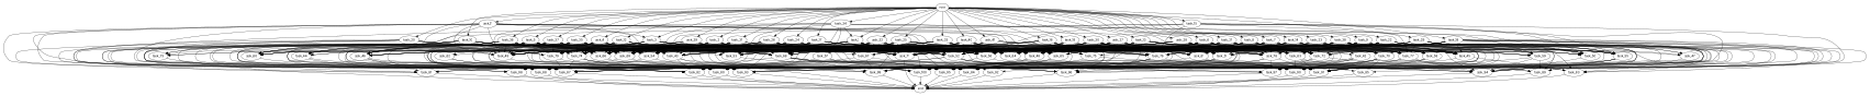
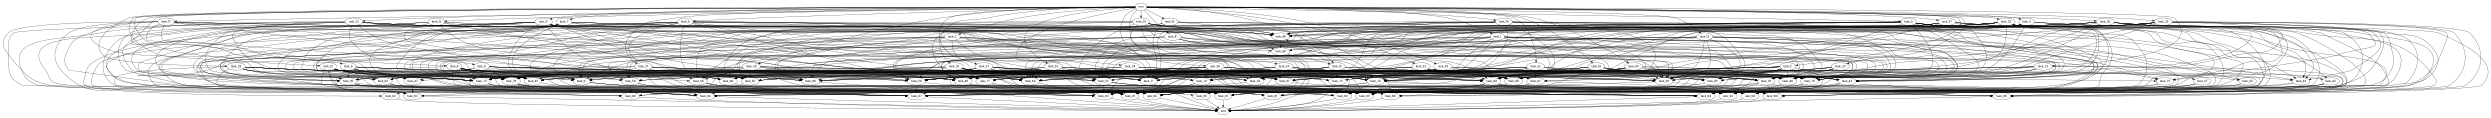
  digraph {
    fontname=Inter
    node [fontname=Inter]
    edge [fontname=Inter]
    task_15
    task_77
    task_55
    task_60
    task_56
    task_76
    task_66
    task_50
    task_93
    task_91
    task_94
    task_95
    task_90
    task_84
    task_99
    task_87
    task_100
    task_96
    end
    task_62
    task_59
    task_89
    task_20
    task_73
    task_54
    task_81
    task_71
    task_49
    task_69
    task_88
    task_17
    task_45
    task_48
    task_53
    task_80
    task_43
    task_68
    task_72
    task_83
    task_98
    task_92
    task_82
    task_97
    task_24
    task_74
    task_67
    task_79
    task_52
    task_85
    task_23
    task_61
    task_42
    task_63
    task_11
    task_64
    task_46
    task_65
    task_13
    task_47
    task_78
    task_51
    task_58
    task_16
    task_70
    task_30
    task_34
    task_25
    task_44
    task_29
    task_2
    task_4
    task_36
    task_5
    task_31
    task_1
    task_57
    task_19
    task_75
    task_40
    task_6
    task_22
    task_3
    task_14
    task_18
    task_10
    task_21
    task_32
    task_12
    task_9
    task_26
    task_41
    task_27
    task_39
    task_38
    task_28
    task_8
    task_33
    root
    task_7
    task_35
    task_37
    task_15 -> task_77
    task_15 -> task_55
    task_15 -> task_60
    task_15 -> task_56
    task_15 -> task_76
    task_15 -> task_66
    task_15 -> task_50
    task_15 -> task_93
    task_15 -> task_91
    task_77 -> task_94
    task_77 -> task_95
    task_77 -> task_90
    task_55 -> task_94
    task_55 -> task_90
    task_55 -> task_84
    task_55 -> task_99
    task_60 -> task_87
    task_56 -> task_91
    task_56 -> task_100
    task_76 -> task_95
    task_76 -> task_90
    task_76 -> task_84
    task_76 -> task_100
    task_76 -> task_96
    task_66 -> end
    task_50 -> task_94
    task_93 -> end
    task_91 -> end
    task_94 -> end
    task_95 -> end
    task_90 -> end
    task_84 -> end
    task_99 -> end
    task_87 -> end
    task_100 -> end
    task_96 -> end
    task_62 -> task_93
    task_62 -> task_100
    task_59 -> task_94
    task_59 -> task_87
    task_59 -> task_89
    task_89 -> end
    task_20 -> task_56
    task_20 -> task_94
    task_20 -> task_84
    task_20 -> task_87
    task_20 -> task_73
    task_20 -> task_54
    task_20 -> task_81
    task_20 -> task_71
    task_20 -> task_49
    task_20 -> task_69
    task_73 -> end
    task_54 -> task_95
    task_54 -> task_87
    task_81 -> end
    task_71 -> end
    task_49 -> task_99
    task_69 -> task_95
    task_69 -> task_88
    task_88 -> end
    task_17 -> task_77
    task_17 -> task_66
    task_17 -> task_50
    task_17 -> task_87
    task_17 -> task_88
    task_17 -> task_45
    task_17 -> task_48
    task_17 -> task_53
    task_17 -> task_80
    task_17 -> task_43
    task_17 -> task_68
    task_17 -> task_72
    task_45 -> task_95
    task_45 -> task_83
    task_48 -> task_81
    task_48 -> task_98
    task_53 -> task_92
    task_80 -> end
    task_43 -> task_93
    task_43 -> task_99
    task_43 -> task_82
    task_68 -> task_91
    task_68 -> task_95
    task_68 -> task_99
    task_68 -> task_100
    task_68 -> task_96
    task_68 -> task_81
    task_72 -> task_94
    task_72 -> task_82
    task_72 -> task_97
    task_83 -> end
    task_98 -> end
    task_92 -> end
    task_82 -> end
    task_97 -> end
    task_24 -> task_90
    task_24 -> task_54
    task_24 -> task_71
    task_24 -> task_69
    task_24 -> task_45
    task_24 -> task_72
    task_24 -> task_74
    task_24 -> task_67
    task_24 -> task_79
    task_24 -> task_52
    task_74 -> task_93
    task_74 -> task_90
    task_74 -> task_87
    task_74 -> task_80
    task_67 -> task_99
    task_67 -> task_80
    task_67 -> task_83
    task_79 -> task_84
    task_79 -> task_87
    task_52 -> task_93
    task_52 -> task_91
    task_52 -> task_90
    task_52 -> task_80
    task_52 -> task_97
    task_85 -> end
    task_23 -> task_76
    task_23 -> task_50
    task_23 -> task_91
    task_23 -> task_84
    task_23 -> task_45
    task_23 -> task_43
    task_23 -> task_72
    task_23 -> task_79
    task_23 -> task_61
    task_23 -> task_42
    task_61 -> task_91
    task_61 -> task_99
    task_42 -> task_93
    task_42 -> task_90
    task_42 -> task_82
    task_42 -> task_97
    task_63 -> task_91
    task_63 -> task_90
    task_63 -> task_89
    task_11 -> task_60
    task_11 -> task_56
    task_11 -> task_84
    task_11 -> task_87
    task_11 -> task_54
    task_11 -> task_49
    task_11 -> task_88
-   task_11 -> task_3
+   task_11 -> task_45
    task_11 -> task_82
    task_11 -> task_79
    task_11 -> task_52
    task_11 -> task_61
    task_11 -> task_64
    task_11 -> task_46
    task_11 -> task_65
    task_64 -> task_90
    task_46 -> task_87
    task_46 -> task_81
    task_46 -> task_82
    task_65 -> task_95
    task_65 -> task_84
    task_13 -> task_60
    task_13 -> task_76
    task_13 -> task_66
    task_13 -> task_94
    task_13 -> task_87
    task_13 -> task_96
    task_13 -> task_54
    task_13 -> task_71
    task_13 -> task_69
    task_13 -> task_83
    task_13 -> task_82
    task_13 -> task_52
    task_13 -> task_63
    task_13 -> task_47
    task_13 -> task_78
    task_13 -> task_51
    task_47 -> task_83
    task_78 -> task_93
    task_78 -> task_91
    task_78 -> task_95
    task_78 -> task_97
    task_51 -> task_95
    task_51 -> task_84
    task_51 -> task_87
    task_58 -> task_91
    task_58 -> task_90
    task_58 -> task_87
    task_16 -> task_77
    task_16 -> task_56
    task_16 -> task_76
    task_16 -> task_62
    task_16 -> task_80
    task_16 -> task_43
    task_16 -> task_68
    task_16 -> task_72
    task_16 -> task_74
    task_16 -> task_46
    task_16 -> task_65
    task_16 -> task_51
    task_16 -> task_70
    task_70 -> task_91
    task_70 -> task_90
    task_70 -> task_84
    task_70 -> task_97
    task_70 -> task_85
    task_30 -> task_77
    task_30 -> task_55
    task_30 -> task_60
    task_30 -> task_76
    task_30 -> task_66
    task_30 -> task_90
    task_30 -> task_73
    task_30 -> task_71
    task_30 -> task_69
    task_30 -> task_88
    task_30 -> task_53
    task_30 -> task_61
    task_30 -> task_64
    task_30 -> task_78
    task_30 -> task_51
    task_30 -> task_70
-   task_34 -> task_1
+   task_34 -> task_56
    task_34 -> task_50
    task_34 -> task_87
    task_34 -> task_59
    task_34 -> task_54
    task_34 -> task_49
    task_34 -> task_53
    task_34 -> task_68
    task_34 -> task_74
    task_34 -> task_65
    task_25 -> task_93
    task_25 -> task_94
    task_25 -> task_95
    task_25 -> task_84
    task_25 -> task_99
    task_25 -> task_100
    task_25 -> task_71
    task_25 -> task_45
    task_25 -> task_48
    task_25 -> task_68
    task_25 -> task_74
    task_25 -> task_79
    task_25 -> task_52
    task_25 -> task_64
    task_25 -> task_65
    task_25 -> task_51
    task_25 -> task_44
    task_44 -> task_93
    task_44 -> task_88
    task_29 -> task_77
    task_29 -> task_55
    task_29 -> task_84
    task_29 -> task_87
    task_29 -> task_89
    task_29 -> task_54
    task_29 -> task_72
    task_29 -> task_83
    task_29 -> task_74
    task_29 -> task_64
    task_29 -> task_46
    task_29 -> task_47
    task_29 -> task_70
    task_2 -> task_56
    task_2 -> task_66
    task_2 -> task_50
    task_2 -> task_93
    task_2 -> task_95
    task_2 -> task_71
    task_2 -> task_49
    task_2 -> task_43
    task_2 -> task_98
    task_2 -> task_74
    task_2 -> task_64
    task_2 -> task_78
    task_2 -> task_51
    task_4 -> task_60
    task_4 -> task_50
    task_4 -> task_93
    task_4 -> task_91
-   task_4 -> task_87
+   task_4 -> task_83
    task_4 -> task_49
    task_4 -> task_69
    task_4 -> task_45
    task_4 -> task_80
    task_4 -> task_72
    task_4 -> task_82
    task_4 -> task_74
    task_4 -> task_64
    task_4 -> task_46
    task_4 -> task_65
    task_4 -> task_78
    task_36 -> task_60
    task_36 -> task_100
    task_36 -> task_54
    task_36 -> task_81
    task_36 -> task_71
    task_36 -> task_49
    task_36 -> task_68
    task_36 -> task_82
    task_36 -> task_52
    task_36 -> task_61
    task_36 -> task_64
    task_36 -> task_46
    task_5 -> task_60
    task_5 -> task_56
    task_5 -> task_76
    task_5 -> task_66
    task_5 -> task_93
    task_5 -> task_91
    task_5 -> task_84
    task_5 -> task_87
    task_5 -> task_49
    task_5 -> task_45
    task_5 -> task_48
    task_5 -> task_53
    task_5 -> task_80
    task_5 -> task_43
    task_5 -> task_68
    task_5 -> task_82
    task_5 -> task_74
    task_5 -> task_79
    task_5 -> task_52
    task_5 -> task_51
    task_5 -> task_58
    task_5 -> task_44
    task_31 -> task_55
    task_31 -> task_66
    task_31 -> task_95
    task_31 -> task_84
    task_31 -> task_87
    task_31 -> task_54
    task_31 -> task_69
    task_31 -> task_53
    task_31 -> task_68
    task_31 -> task_79
    task_31 -> task_63
    task_31 -> task_51
    task_1 -> task_56
    task_1 -> task_76
    task_1 -> task_66
    task_1 -> task_59
    task_1 -> task_81
    task_1 -> task_71
    task_1 -> task_49
    task_1 -> task_69
    task_1 -> task_68
    task_1 -> task_98
    task_1 -> task_74
    task_1 -> task_61
    task_1 -> task_63
    task_1 -> task_78
    task_1 -> task_70
    task_1 -> task_44
    task_1 -> task_57
    task_57 -> task_84
    task_57 -> task_96
    task_57 -> task_82
    task_19 -> task_56
    task_19 -> task_54
    task_19 -> task_71
    task_19 -> task_45
    task_19 -> task_48
    task_19 -> task_72
    task_19 -> task_79
    task_19 -> task_75
    task_75 -> task_95
    task_75 -> task_85
    task_40 -> task_77
    task_40 -> task_56
    task_40 -> task_76
    task_40 -> task_66
    task_40 -> task_96
    task_40 -> task_71
    task_40 -> task_49
    task_40 -> task_69
    task_40 -> task_68
    task_40 -> task_52
    task_40 -> task_64
    task_40 -> task_65
    task_6 -> task_55
    task_6 -> task_60
    task_6 -> task_91
    task_6 -> task_54
    task_6 -> task_71
    task_6 -> task_49
    task_6 -> task_45
    task_6 -> task_48
    task_6 -> task_53
    task_6 -> task_72
    task_6 -> task_92
    task_6 -> task_82
    task_6 -> task_52
    task_6 -> task_61
    task_6 -> task_64
    task_6 -> task_65
    task_6 -> task_78
    task_6 -> task_51
    task_6 -> task_58
    task_22 -> task_55
    task_22 -> task_56
    task_22 -> task_76
    task_22 -> task_94
    task_22 -> task_84
    task_22 -> task_59
    task_22 -> task_89
    task_22 -> task_49
    task_22 -> task_48
    task_22 -> task_72
    task_22 -> task_63
    task_22 -> task_64
    task_22 -> task_51
    task_22 -> task_75
    task_3 -> task_93
    task_3 -> task_89
    task_3 -> task_71
    task_3 -> task_49
    task_3 -> task_48
    task_3 -> task_53
    task_3 -> task_72
    task_3 -> task_97
    task_3 -> task_74
    task_3 -> task_63
    task_3 -> task_64
    task_3 -> task_44
    task_14 -> task_77
    task_14 -> task_76
    task_14 -> task_50
    task_14 -> task_49
    task_14 -> task_88
    task_14 -> task_48
    task_14 -> task_80
    task_14 -> task_83
    task_14 -> task_97
    task_14 -> task_74
    task_14 -> task_52
    task_14 -> task_65
    task_14 -> task_51
    task_14 -> task_70
    task_18 -> task_56
    task_18 -> task_50
    task_18 -> task_91
    task_18 -> task_94
    task_18 -> task_95
    task_18 -> task_90
    task_18 -> task_99
    task_18 -> task_71
    task_18 -> task_69
    task_18 -> task_45
    task_18 -> task_48
    task_18 -> task_53
    task_18 -> task_80
    task_18 -> task_68
    task_18 -> task_72
    task_18 -> task_97
    task_18 -> task_58
    task_10 -> task_56
    task_10 -> task_95
    task_10 -> task_87
    task_10 -> task_73
    task_10 -> task_54
    task_10 -> task_49
    task_10 -> task_48
    task_10 -> task_80
    task_10 -> task_72
-   task_10 -> task_98
+   task_98 -> task_10
    task_10 -> task_74
    task_10 -> task_79
    task_10 -> task_64
    task_10 -> task_46
    task_21 -> task_55
    task_21 -> task_66
    task_21 -> task_91
    task_21 -> task_90
    task_21 -> task_84
    task_21 -> task_54
    task_21 -> task_71
    task_21 -> task_45
    task_21 -> task_48
    task_21 -> task_61
    task_21 -> task_63
    task_21 -> task_46
    task_21 -> task_65
    task_21 -> task_78
    task_21 -> task_51
    task_21 -> task_58
    task_32 -> task_56
    task_32 -> task_76
    task_32 -> task_96
    task_32 -> task_54
    task_32 -> task_71
    task_32 -> task_69
    task_32 -> task_53
    task_32 -> task_43
    task_32 -> task_68
    task_32 -> task_72
    task_32 -> task_74
    task_32 -> task_67
    task_32 -> task_61
    task_32 -> task_51
    task_12 -> task_56
    task_12 -> task_76
    task_12 -> task_66
    task_12 -> task_62
    task_12 -> task_54
    task_12 -> task_49
    task_12 -> task_69
    task_12 -> task_45
    task_12 -> task_43
    task_12 -> task_98
    task_12 -> task_67
    task_12 -> task_79
    task_12 -> task_52
    task_12 -> task_46
    task_9 -> task_55
    task_9 -> task_56
    task_9 -> task_76
    task_9 -> task_91
    task_9 -> task_84
    task_9 -> task_45
    task_9 -> task_68
    task_9 -> task_72
    task_9 -> task_63
    task_9 -> task_46
    task_9 -> task_78
    task_9 -> task_51
    task_26 -> task_56
    task_26 -> task_66
    task_26 -> task_91
    task_26 -> task_95
    task_26 -> task_84
    task_26 -> task_100
    task_26 -> task_96
    task_26 -> task_73
    task_26 -> task_49
    task_26 -> task_48
    task_26 -> task_53
    task_26 -> task_74
    task_26 -> task_79
    task_26 -> task_65
    task_26 -> task_78
    task_26 -> task_75
    task_41 -> task_56
    task_41 -> task_76
    task_41 -> task_59
    task_41 -> task_54
    task_41 -> task_49
    task_41 -> task_68
    task_41 -> task_72
    task_41 -> task_98
    task_41 -> task_82
    task_41 -> task_65
    task_27 -> task_100
    task_27 -> task_96
    task_27 -> task_59
    task_27 -> task_49
    task_27 -> task_48
    task_27 -> task_43
    task_27 -> task_67
    task_27 -> task_79
    task_27 -> task_52
    task_27 -> task_42
    task_27 -> task_64
    task_27 -> task_78
    task_27 -> task_58
    task_39 -> task_60
    task_39 -> task_76
    task_39 -> task_66
    task_39 -> task_94
    task_39 -> task_69
    task_39 -> task_53
    task_39 -> task_43
    task_39 -> task_68
    task_39 -> task_74
    task_39 -> task_79
    task_39 -> task_64
    task_39 -> task_70
    task_38 -> task_77
    task_38 -> task_50
    task_38 -> task_93
    task_38 -> task_91
    task_38 -> task_94
    task_38 -> task_100
    task_38 -> task_96
    task_38 -> task_59
    task_38 -> task_54
    task_38 -> task_71
    task_38 -> task_43
    task_38 -> task_68
    task_38 -> task_74
    task_38 -> task_67
    task_38 -> task_79
    task_38 -> task_64
    task_38 -> task_47
    task_38 -> task_78
    task_38 -> task_70
    task_28 -> task_66
    task_28 -> task_50
    task_28 -> task_89
    task_28 -> task_54
    task_28 -> task_49
    task_28 -> task_45
    task_28 -> task_72
    task_28 -> task_82
    task_28 -> task_74
    task_28 -> task_52
    task_28 -> task_61
    task_28 -> task_46
    task_28 -> task_78
    task_28 -> task_58
    task_8 -> task_55
    task_8 -> task_56
    task_8 -> task_94
    task_8 -> task_59
    task_8 -> task_49
    task_8 -> task_45
    task_8 -> task_53
    task_8 -> task_43
    task_8 -> task_68
    task_8 -> task_72
    task_8 -> task_64
    task_8 -> task_47
    task_8 -> task_78
    task_33 -> task_77
    task_33 -> task_56
    task_33 -> task_66
    task_33 -> task_69
    task_33 -> task_68
    task_33 -> task_72
    task_33 -> task_74
    task_33 -> task_79
    task_33 -> task_63
    task_33 -> task_46
    task_33 -> task_65
    task_33 -> task_75
    root -> task_15
    root -> task_20
    root -> task_17
    root -> task_24
    root -> task_23
    root -> task_11
    root -> task_13
    root -> task_16
    root -> task_30
    root -> task_34
    root -> task_25
    root -> task_29
    root -> task_2
    root -> task_4
    root -> task_36
    root -> task_5
    root -> task_31
    root -> task_1
    root -> task_19
    root -> task_40
    root -> task_6
    root -> task_22
    root -> task_3
    root -> task_14
    root -> task_18
    root -> task_10
    root -> task_21
    root -> task_32
    root -> task_12
    root -> task_9
    root -> task_26
    root -> task_41
    root -> task_27
    root -> task_39
    root -> task_38
    root -> task_28
    root -> task_8
    root -> task_33
    root -> task_7
    root -> task_35
    root -> task_37
    task_7 -> task_55
    task_7 -> task_87
    task_7 -> task_71
    task_7 -> task_69
    task_7 -> task_45
    task_7 -> task_48
    task_7 -> task_72
    task_7 -> task_52
    task_7 -> task_85
    task_7 -> task_61
    task_7 -> task_64
    task_7 -> task_78
    task_7 -> task_51
    task_35 -> task_66
    task_35 -> task_50
    task_35 -> task_93
    task_35 -> task_84
    task_35 -> task_99
    task_35 -> task_71
    task_35 -> task_49
    task_35 -> task_69
    task_35 -> task_48
    task_35 -> task_43
    task_35 -> task_68
    task_35 -> task_82
    task_35 -> task_74
    task_35 -> task_61
    task_35 -> task_46
    task_35 -> task_44
    task_35 -> task_75
    task_37 -> task_55
    task_37 -> task_60
    task_37 -> task_66
    task_37 -> task_59
    task_37 -> task_73
    task_37 -> task_81
    task_37 -> task_71
    task_37 -> task_68
    task_37 -> task_97
    task_37 -> task_74
    task_37 -> task_79
    task_37 -> task_52
    task_37 -> task_64
    task_37 -> task_46
    task_37 -> task_44
  }
